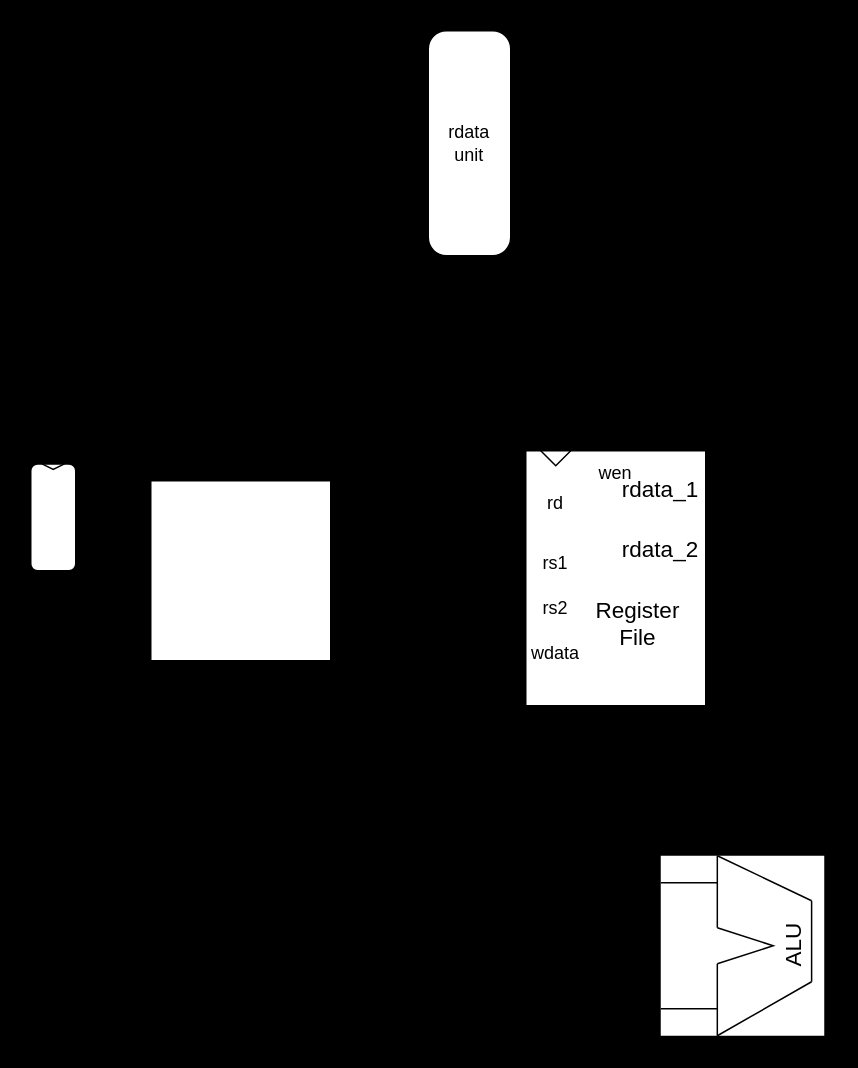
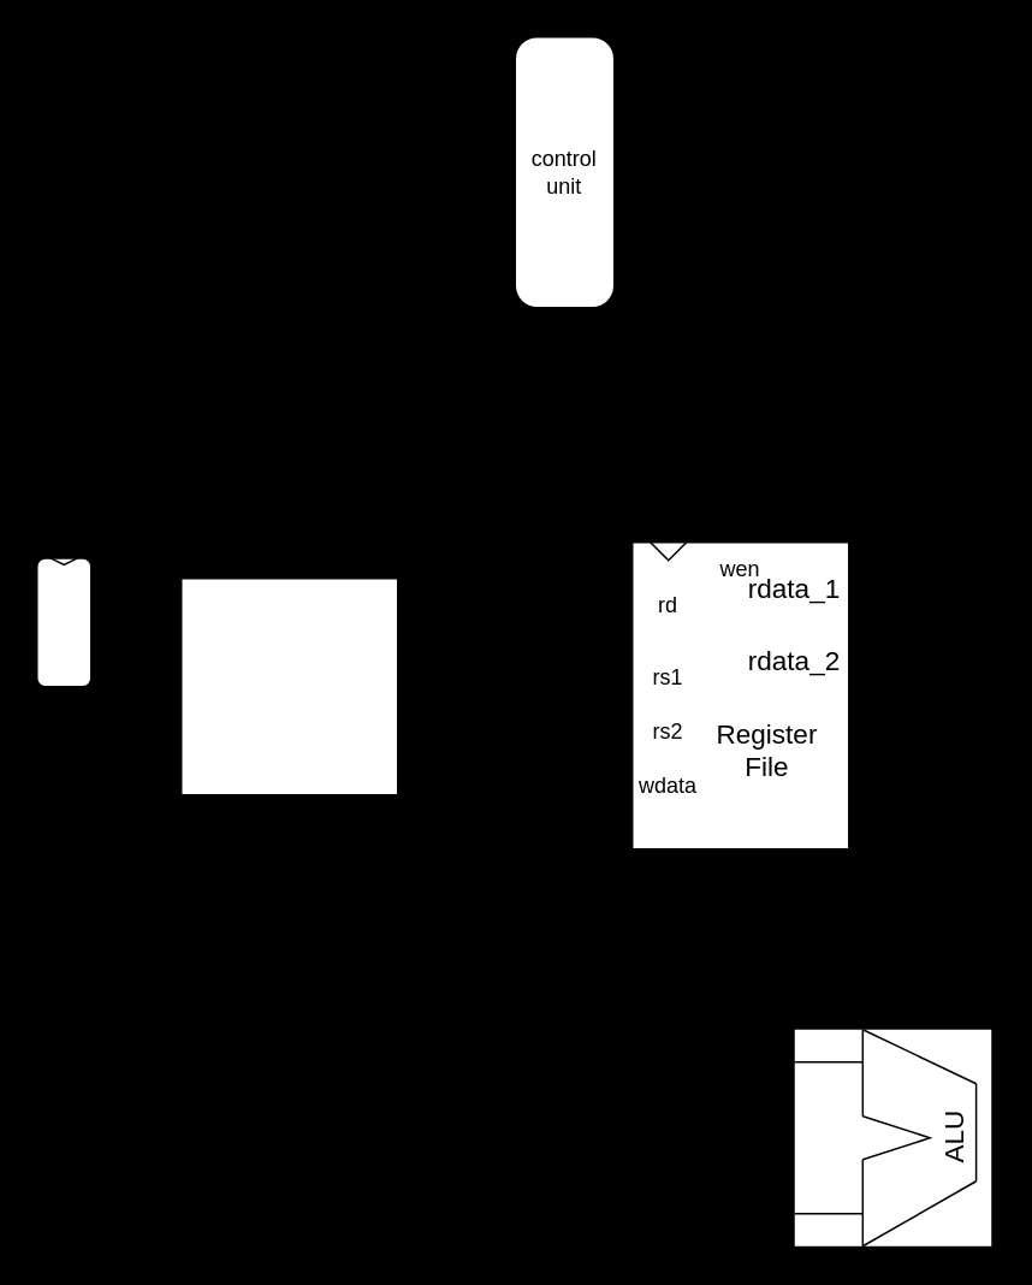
  <mxCell id="0" />
  <mxCell id="1" parent="0" />
  <mxCell id="2" value="" style="group;fillColor=default;" parent="1" vertex="1" connectable="0"><mxGeometry x="440" y="570" width="109.005" height="120" as="geometry" /></mxCell>
  <mxCell id="3" value="" style="endArrow=none;html=1;rounded=0;fontSize=23;" parent="2" edge="1"><mxGeometry width="50" height="50" relative="1" as="geometry"><mxPoint y="18" as="sourcePoint" /><mxPoint x="37.714" y="18" as="targetPoint" /></mxGeometry></mxCell>
  <mxCell id="4" value="" style="endArrow=none;html=1;rounded=0;" parent="2" edge="1"><mxGeometry width="50" height="50" relative="1" as="geometry"><mxPoint x="37.714" y="48" as="sourcePoint" /><mxPoint x="37.714" y="72" as="targetPoint" /><Array as="points"><mxPoint x="74.945" y="60" /></Array></mxGeometry></mxCell>
  <mxCell id="5" value="" style="endArrow=none;html=1;rounded=0;" parent="2" edge="1"><mxGeometry width="50" height="50" relative="1" as="geometry"><mxPoint x="37.714" y="48" as="sourcePoint" /><mxPoint x="37.714" as="targetPoint" /><Array as="points"><mxPoint x="37.714" y="20" /></Array></mxGeometry></mxCell>
  <mxCell id="6" value="" style="endArrow=none;html=1;rounded=0;" parent="2" edge="1"><mxGeometry width="50" height="50" relative="1" as="geometry"><mxPoint x="37.714" y="120" as="sourcePoint" /><mxPoint x="37.714" y="72" as="targetPoint" /></mxGeometry></mxCell>
  <mxCell id="7" value="" style="endArrow=none;html=1;rounded=0;" parent="2" edge="1"><mxGeometry width="50" height="50" relative="1" as="geometry"><mxPoint x="37.714" as="sourcePoint" /><mxPoint x="100.571" y="30" as="targetPoint" /></mxGeometry></mxCell>
  <mxCell id="8" value="" style="endArrow=none;html=1;rounded=0;movable=1;resizable=1;rotatable=1;deletable=1;editable=1;locked=0;connectable=1;" parent="2" edge="1"><mxGeometry width="50" height="50" relative="1" as="geometry"><mxPoint x="100.571" y="84" as="sourcePoint" /><mxPoint x="37.714" y="120" as="targetPoint" /></mxGeometry></mxCell>
  <mxCell id="9" value="" style="endArrow=none;html=1;rounded=0;" parent="2" edge="1"><mxGeometry width="50" height="50" relative="1" as="geometry"><mxPoint x="100.571" y="84" as="sourcePoint" /><mxPoint x="100.571" y="29.998" as="targetPoint" /></mxGeometry></mxCell>
  <mxCell id="10" value="&lt;font style=&quot;font-size: 15px;&quot;&gt;ALU&lt;/font&gt;" style="text;strokeColor=none;align=center;fillColor=none;html=1;verticalAlign=middle;whiteSpace=wrap;rounded=0;direction=south;rotation=-90;container=0;" parent="2" vertex="1"><mxGeometry x="79.29" y="38.29" width="17.43" height="42" as="geometry" /></mxCell>
  <mxCell id="11" value="" style="endArrow=none;html=1;rounded=0;fontSize=23;" parent="2" edge="1"><mxGeometry width="50" height="50" relative="1" as="geometry"><mxPoint y="102" as="sourcePoint" /><mxPoint x="37.714" y="102" as="targetPoint" /></mxGeometry></mxCell>
  <mxCell id="12" value="" style="group" vertex="1" connectable="0" parent="1"><mxGeometry x="20" y="290" width="30" height="90" as="geometry" /></mxCell>
  <mxCell id="13" value="" style="rounded=1;whiteSpace=wrap;html=1;fontSize=15;fillColor=default;container=0;" parent="12" vertex="1"><mxGeometry y="18.75" width="30" height="71.25" as="geometry" /></mxCell>
  <mxCell id="14" value="" style="edgeStyle=none;orthogonalLoop=1;jettySize=auto;html=1;rounded=0;fontSize=15;startArrow=none;startFill=0;endArrow=none;endFill=0;exitX=0.25;exitY=0;exitDx=0;exitDy=0;entryX=0.75;entryY=0;entryDx=0;entryDy=0;" parent="12" source="13" target="13" edge="1"><mxGeometry width="80" relative="1" as="geometry"><mxPoint x="5.0" y="18.75" as="sourcePoint" /><mxPoint x="25.0" y="18.75" as="targetPoint" /><Array as="points"><mxPoint x="15" y="22.5" /></Array></mxGeometry></mxCell>
  <mxCell id="15" value="" style="edgeStyle=none;orthogonalLoop=1;jettySize=auto;html=1;rounded=0;fontSize=15;startArrow=none;startFill=0;endArrow=none;endFill=0;" parent="12" edge="1"><mxGeometry width="80" relative="1" as="geometry"><mxPoint x="15" y="11.25" as="sourcePoint" /><mxPoint x="14.905" y="18.75" as="targetPoint" /><Array as="points" /></mxGeometry></mxCell>
  <mxCell id="16" value="CLK" style="text;strokeColor=none;align=center;fillColor=none;html=1;verticalAlign=middle;whiteSpace=wrap;rounded=0;fontSize=15;container=0;" parent="12" vertex="1"><mxGeometry width="30" height="11.25" as="geometry" /></mxCell>
  <mxCell id="17" value="" style="edgeStyle=none;orthogonalLoop=1;jettySize=auto;html=1;rounded=0;fontSize=12;startSize=8;endSize=8;curved=1;endArrow=none;endFill=0;" edge="1" parent="1"><mxGeometry width="120" relative="1" as="geometry"><mxPoint x="50" y="340" as="sourcePoint" /><mxPoint x="100" y="340" as="targetPoint" /><Array as="points" /></mxGeometry></mxCell>
  <mxCell id="18" value="" style="whiteSpace=wrap;html=1;aspect=fixed;fontFamily=Helvetica;fontSize=12;fontColor=default;direction=north;" vertex="1" parent="1"><mxGeometry x="100" y="320" width="120" height="120" as="geometry" /></mxCell>
  <mxCell id="19" value="memory" style="text;strokeColor=none;align=center;fillColor=none;html=1;verticalAlign=middle;whiteSpace=wrap;rounded=0;fontSize=12;fontFamily=Helvetica;fontColor=default;" vertex="1" parent="1"><mxGeometry x="130" y="290" width="60" height="30" as="geometry" /></mxCell>
  <mxCell id="20" value="pc" style="text;strokeColor=none;align=center;fillColor=none;html=1;verticalAlign=middle;whiteSpace=wrap;rounded=0;fontSize=12;fontFamily=Helvetica;fontColor=default;" vertex="1" parent="1"><mxGeometry x="40" y="310" width="60" height="30" as="geometry" /></mxCell>
  <mxCell id="21" value="inst" style="text;strokeColor=none;align=center;fillColor=none;html=1;verticalAlign=middle;whiteSpace=wrap;rounded=0;fontSize=12;fontFamily=Helvetica;fontColor=default;" vertex="1" parent="1"><mxGeometry x="220" y="310" width="60" height="30" as="geometry" /></mxCell>
  <mxCell id="22" value="" style="edgeStyle=none;orthogonalLoop=1;jettySize=auto;html=1;rounded=0;labelBackgroundColor=default;strokeColor=default;fontFamily=Helvetica;fontSize=12;fontColor=default;endArrow=none;endFill=0;startSize=8;endSize=8;shape=connector;curved=1;" edge="1" parent="1"><mxGeometry width="120" relative="1" as="geometry"><mxPoint x="220" y="340" as="sourcePoint" /><mxPoint x="270" y="340" as="targetPoint" /><Array as="points" /></mxGeometry></mxCell>
  <mxCell id="23" value="" style="edgeStyle=none;orthogonalLoop=1;jettySize=auto;html=1;rounded=0;labelBackgroundColor=default;strokeColor=default;fontFamily=Helvetica;fontSize=12;fontColor=default;endArrow=none;endFill=0;startSize=8;endSize=8;shape=connector;curved=1;" edge="1" parent="1"><mxGeometry width="120" relative="1" as="geometry"><mxPoint x="270" y="230" as="sourcePoint" /><mxPoint x="270" y="440" as="targetPoint" /><Array as="points" /></mxGeometry></mxCell>
  <mxCell id="24" value="" style="group" vertex="1" connectable="0" parent="1"><mxGeometry x="340" y="250" width="170" height="220" as="geometry" /></mxCell>
  <mxCell id="25" value="" style="rounded=0;whiteSpace=wrap;html=1;fontSize=15;container=0;" parent="24" vertex="1"><mxGeometry x="10" y="50" width="120" height="170" as="geometry" /></mxCell>
  <mxCell id="26" value="" style="endArrow=none;html=1;rounded=0;fontSize=15;" parent="24" edge="1"><mxGeometry width="50" height="50" relative="1" as="geometry"><mxPoint x="30" y="30" as="sourcePoint" /><mxPoint x="30" y="50" as="targetPoint" /></mxGeometry></mxCell>
  <mxCell id="27" value="CLK" style="text;strokeColor=none;align=center;fillColor=none;html=1;verticalAlign=middle;whiteSpace=wrap;rounded=0;fontSize=15;container=0;" parent="24" vertex="1"><mxGeometry width="60" height="30" as="geometry" /></mxCell>
  <mxCell id="28" value="Register&lt;br&gt;File" style="text;strokeColor=none;align=center;fillColor=none;html=1;verticalAlign=middle;whiteSpace=wrap;rounded=0;fontSize=15;container=0;" parent="24" vertex="1"><mxGeometry x="55" y="150" width="60" height="30" as="geometry" /></mxCell>
  <mxCell id="29" value="" style="edgeStyle=none;orthogonalLoop=1;jettySize=auto;html=1;rounded=0;fontSize=15;startArrow=none;startFill=0;endArrow=none;endFill=0;" parent="24" edge="1"><mxGeometry width="80" relative="1" as="geometry"><mxPoint x="130" y="75" as="sourcePoint" /><mxPoint x="170" y="75" as="targetPoint" /><Array as="points" /></mxGeometry></mxCell>
  <mxCell id="30" value="" style="edgeStyle=none;orthogonalLoop=1;jettySize=auto;html=1;rounded=0;fontSize=15;startArrow=none;startFill=0;endArrow=none;endFill=0;" parent="24" edge="1"><mxGeometry width="80" relative="1" as="geometry"><mxPoint x="130" y="110" as="sourcePoint" /><mxPoint x="170" y="110" as="targetPoint" /><Array as="points" /></mxGeometry></mxCell>
  <mxCell id="31" value="rdata_1" style="text;strokeColor=none;align=center;fillColor=none;html=1;verticalAlign=middle;whiteSpace=wrap;rounded=0;fontSize=15;container=0;" parent="24" vertex="1"><mxGeometry x="70" y="60" width="60" height="30" as="geometry" /></mxCell>
  <mxCell id="32" value="rdata_2" style="text;strokeColor=none;align=center;fillColor=none;html=1;verticalAlign=middle;whiteSpace=wrap;rounded=0;fontSize=15;container=0;" parent="24" vertex="1"><mxGeometry x="70" y="100" width="60" height="30" as="geometry" /></mxCell>
  <mxCell id="33" value="" style="edgeStyle=none;orthogonalLoop=1;jettySize=auto;html=1;rounded=0;fontSize=15;startArrow=none;startFill=0;endArrow=none;endFill=0;" parent="24" edge="1"><mxGeometry width="80" relative="1" as="geometry"><mxPoint x="20" y="50" as="sourcePoint" /><mxPoint x="40" y="50" as="targetPoint" /><Array as="points"><mxPoint x="30" y="60" /></Array></mxGeometry></mxCell>
  <mxCell id="34" value="rs1" style="text;strokeColor=none;align=center;fillColor=none;html=1;verticalAlign=middle;whiteSpace=wrap;rounded=0;fontSize=12;fontFamily=Helvetica;fontColor=default;" vertex="1" parent="24"><mxGeometry y="110" width="60" height="30" as="geometry" /></mxCell>
  <mxCell id="35" value="&lt;font style=&quot;font-size: 12px;&quot;&gt;rs2&lt;/font&gt;" style="text;strokeColor=none;align=center;fillColor=none;html=1;verticalAlign=middle;whiteSpace=wrap;rounded=0;fontSize=12;fontFamily=Helvetica;fontColor=default;" vertex="1" parent="24"><mxGeometry y="140" width="60" height="30" as="geometry" /></mxCell>
  <mxCell id="36" value="rd" style="text;strokeColor=none;align=center;fillColor=none;html=1;verticalAlign=middle;whiteSpace=wrap;rounded=0;fontSize=12;fontFamily=Helvetica;fontColor=default;" vertex="1" parent="24"><mxGeometry y="70" width="60" height="30" as="geometry" /></mxCell>
  <mxCell id="37" value="wdata" style="text;strokeColor=none;align=center;fillColor=none;html=1;verticalAlign=middle;whiteSpace=wrap;rounded=0;fontSize=12;fontFamily=Helvetica;fontColor=default;" vertex="1" parent="24"><mxGeometry y="170" width="60" height="30" as="geometry" /></mxCell>
  <mxCell id="38" value="wen" style="text;strokeColor=none;align=center;fillColor=none;html=1;verticalAlign=middle;whiteSpace=wrap;rounded=0;fontSize=12;fontFamily=Helvetica;fontColor=default;" vertex="1" parent="24"><mxGeometry x="40" y="50" width="60" height="30" as="geometry" /></mxCell>
  <mxCell id="39" value="" style="edgeStyle=none;orthogonalLoop=1;jettySize=auto;html=1;rounded=0;labelBackgroundColor=default;strokeColor=default;fontFamily=Helvetica;fontSize=12;fontColor=default;endArrow=none;endFill=0;startSize=8;endSize=8;shape=connector;curved=1;" edge="1" parent="24"><mxGeometry width="120" relative="1" as="geometry"><mxPoint x="69.31" y="-10" as="sourcePoint" /><mxPoint x="69.31" y="50" as="targetPoint" /><Array as="points" /></mxGeometry></mxCell>
  <mxCell id="40" value="" style="edgeStyle=none;orthogonalLoop=1;jettySize=auto;html=1;rounded=0;labelBackgroundColor=default;strokeColor=default;fontFamily=Helvetica;fontSize=12;fontColor=default;endArrow=none;endFill=0;startSize=8;endSize=8;shape=connector;curved=1;" edge="1" parent="1"><mxGeometry width="120" relative="1" as="geometry"><mxPoint x="270" y="334.66" as="sourcePoint" /><mxPoint x="350" y="335" as="targetPoint" /><Array as="points" /></mxGeometry></mxCell>
  <mxCell id="41" value="19:15" style="text;strokeColor=none;align=center;fillColor=none;html=1;verticalAlign=middle;whiteSpace=wrap;rounded=0;fontSize=12;fontFamily=Helvetica;fontColor=default;" vertex="1" parent="1"><mxGeometry x="280" y="310" width="60" height="30" as="geometry" /></mxCell>
  <mxCell id="42" value="" style="edgeStyle=none;orthogonalLoop=1;jettySize=auto;html=1;rounded=0;labelBackgroundColor=default;strokeColor=default;fontFamily=Helvetica;fontSize=12;fontColor=default;endArrow=none;endFill=0;startSize=8;endSize=8;shape=connector;curved=1;" edge="1" parent="1"><mxGeometry width="120" relative="1" as="geometry"><mxPoint x="270" y="374.66" as="sourcePoint" /><mxPoint x="350" y="375" as="targetPoint" /><Array as="points" /></mxGeometry></mxCell>
  <mxCell id="43" value="24:20" style="text;strokeColor=none;align=center;fillColor=none;html=1;verticalAlign=middle;whiteSpace=wrap;rounded=0;fontSize=12;fontFamily=Helvetica;fontColor=default;" vertex="1" parent="1"><mxGeometry x="280" y="350" width="60" height="30" as="geometry" /></mxCell>
  <mxCell id="44" value="" style="edgeStyle=none;orthogonalLoop=1;jettySize=auto;html=1;rounded=0;labelBackgroundColor=default;strokeColor=default;fontFamily=Helvetica;fontSize=12;fontColor=default;endArrow=none;endFill=0;startSize=8;endSize=8;shape=connector;curved=1;" edge="1" parent="1"><mxGeometry width="120" relative="1" as="geometry"><mxPoint x="270" y="404.66" as="sourcePoint" /><mxPoint x="350" y="405" as="targetPoint" /><Array as="points" /></mxGeometry></mxCell>
  <mxCell id="45" value="11:7" style="text;strokeColor=none;align=center;fillColor=none;html=1;verticalAlign=middle;whiteSpace=wrap;rounded=0;fontSize=12;fontFamily=Helvetica;fontColor=default;" vertex="1" parent="1"><mxGeometry x="280" y="380" width="60" height="30" as="geometry" /></mxCell>
- <mxCell id="46" value="rdata&lt;br&gt;unit" style="rounded=1;whiteSpace=wrap;html=1;fontFamily=Helvetica;fontSize=12;fontColor=default;direction=south;arcSize=22;" vertex="1" parent="1"><mxGeometry x="285" y="20" width="55" height="150" as="geometry" /></mxCell>
+ <mxCell id="46" value="control&lt;br&gt;unit" style="rounded=1;whiteSpace=wrap;html=1;fontFamily=Helvetica;fontSize=12;fontColor=default;direction=south;arcSize=22;" vertex="1" parent="1"><mxGeometry x="285" y="20" width="55" height="150" as="geometry" /></mxCell>
  <mxCell id="47" value="need_imm" style="text;strokeColor=none;align=center;fillColor=none;html=1;verticalAlign=middle;whiteSpace=wrap;rounded=0;fontSize=12;fontFamily=Helvetica;fontColor=default;" vertex="1" parent="1"><mxGeometry x="390" y="20" width="60" height="30" as="geometry" /></mxCell>
  <mxCell id="48" value="inst_not_ipl" style="text;strokeColor=none;align=center;fillColor=none;html=1;verticalAlign=middle;whiteSpace=wrap;rounded=0;fontSize=12;fontFamily=Helvetica;fontColor=default;" vertex="1" parent="1"><mxGeometry x="390" y="140" width="60" height="30" as="geometry" /></mxCell>
  <mxCell id="49" value="is_ebreak" style="text;strokeColor=none;align=center;fillColor=none;html=1;verticalAlign=middle;whiteSpace=wrap;rounded=0;fontSize=12;fontFamily=Helvetica;fontColor=default;" vertex="1" parent="1"><mxGeometry x="410" y="100" width="60" height="30" as="geometry" /></mxCell>
